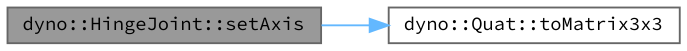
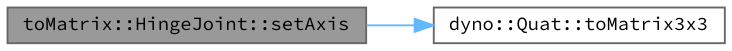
  digraph {
    rankdir=LR
    fontname="Source Code Pro"
    node [fontname="Source Code Pro" fontsize=10 shape=box style=filled]
-   n1 [color=gray40 fillcolor=grey60 fontcolor=black height=0.2 label="dyno::HingeJoint::setAxis" width=0.4]
+   n1 [color=gray40 fillcolor=grey60 fontcolor=black height=0.2 label="toMatrix::HingeJoint::setAxis" width=0.4]
    n2 [color=grey40 fillcolor=white height=0.2 label="dyno::Quat::toMatrix3x3" width=0.4]
    n1 -> n2 [color=steelblue1 fontname="Source Code Pro" fontsize=10 labelfontname=Helvetica labelfontsize=10 style=solid]
  }
